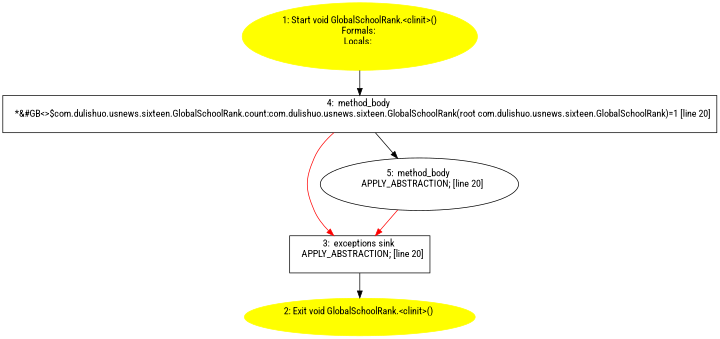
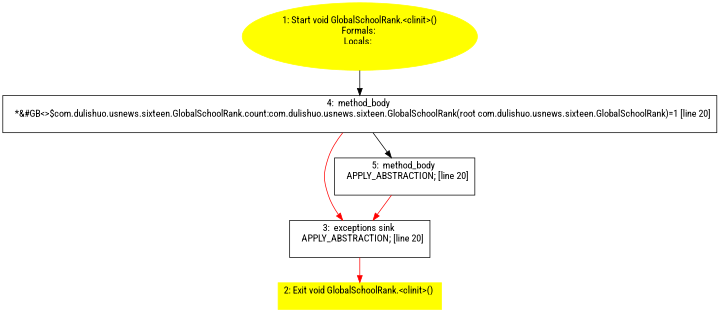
  digraph {
    fontname="Roboto Condensed"
    node [fontname="Roboto Condensed" shape=box]
    edge [fontname="Roboto Condensed"]
    n1 [color=yellow label="1: Start void GlobalSchoolRank.<clinit>()\nFormals: \nLocals:  \n  " style=filled shape=""]
    n2 [label="4:  method_body \n   *&#GB<>$com.dulishuo.usnews.sixteen.GlobalSchoolRank.count:com.dulishuo.usnews.sixteen.GlobalSchoolRank(root com.dulishuo.usnews.sixteen.GlobalSchoolRank)=1 [line 20]\n "]
    n3 [label="3:  exceptions sink \n   APPLY_ABSTRACTION; [line 20]\n "]
-   n4 [label="5:  method_body \n   APPLY_ABSTRACTION; [line 20]\n " shape=ellipse]
-   n5 [color=yellow label="2: Exit void GlobalSchoolRank.<clinit>() \n  " style=filled shape=""]
+   n4 [label="5:  method_body \n   APPLY_ABSTRACTION; [line 20]\n "]
+   n5 [color=yellow label="2: Exit void GlobalSchoolRank.<clinit>() \n  " style=filled]
    n1 -> n2
    n2 -> n3 [color=red]
    n2 -> n4
-   n3 -> n5
+   n3 -> n5 [color=red]
    n4 -> n3 [color=red]
  }
